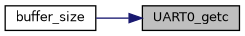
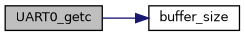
  digraph {
    rankdir=LR
    node [color=black fontname=Helvetica fontsize=10 shape=record style=filled]
    n1 [fillcolor=grey75 fontcolor=black height=0.2 label=UART0_getc width=0.4]
    n2 [fillcolor=white height=0.2 label=buffer_size width=0.4]
-   n2 -> n1 [color=midnightblue fontname=Helvetica fontsize=10 labelfontname=Helvetica labelfontsize=10 style=solid]
+   n1 -> n2 [color=midnightblue fontname=Helvetica fontsize=10 labelfontname=Helvetica labelfontsize=10 style=solid]
  }
